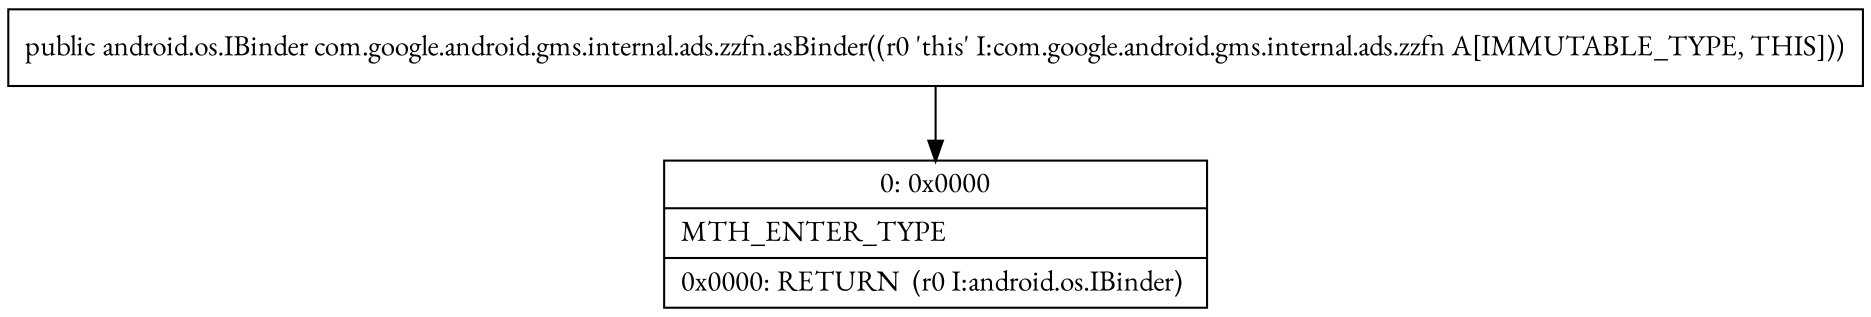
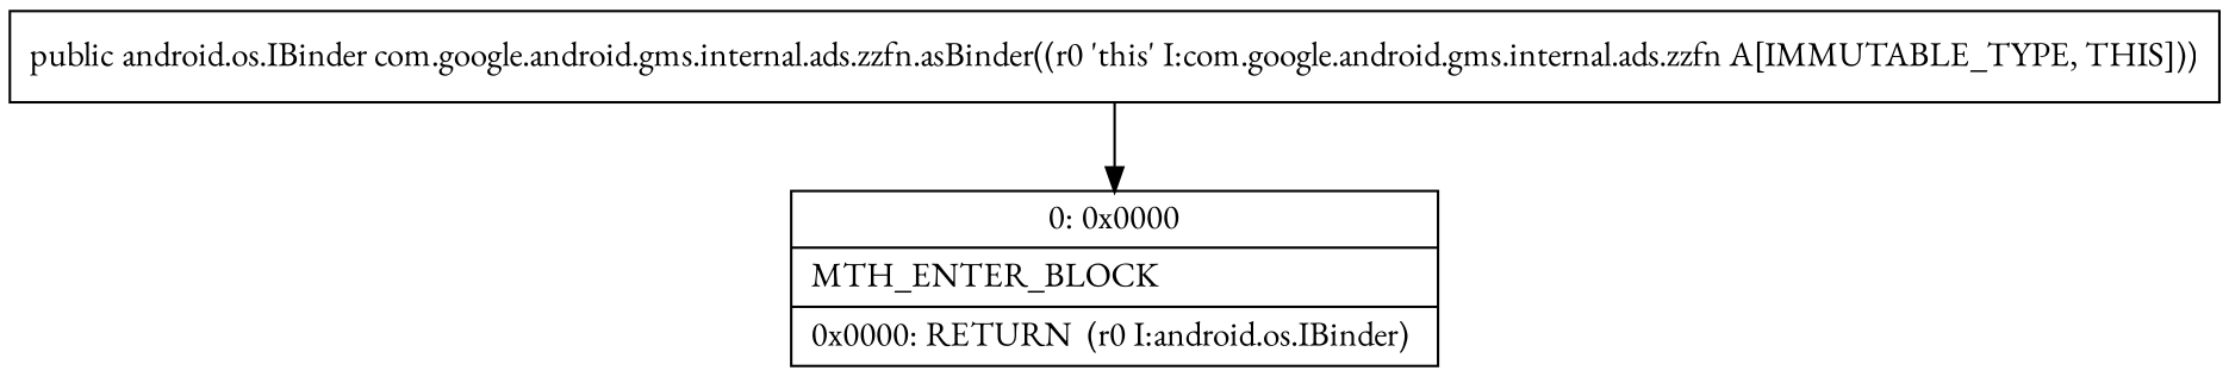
  digraph {
    fontname="EB Garamond"
    node [shape=record fontname="EB Garamond"]
-   n1 [label="{0\:\ 0x0000|MTH_ENTER_TYPE\l|0x0000: RETURN  (r0 I:android.os.IBinder) \l}"]
+   n1 [label="{0\:\ 0x0000|MTH_ENTER_BLOCK\l|0x0000: RETURN  (r0 I:android.os.IBinder) \l}"]
    n2 [label="{public android.os.IBinder com.google.android.gms.internal.ads.zzfn.asBinder((r0 'this' I:com.google.android.gms.internal.ads.zzfn A[IMMUTABLE_TYPE, THIS])) }"]
    n2 -> n1 [fontname="EB Garamond"]
  }
